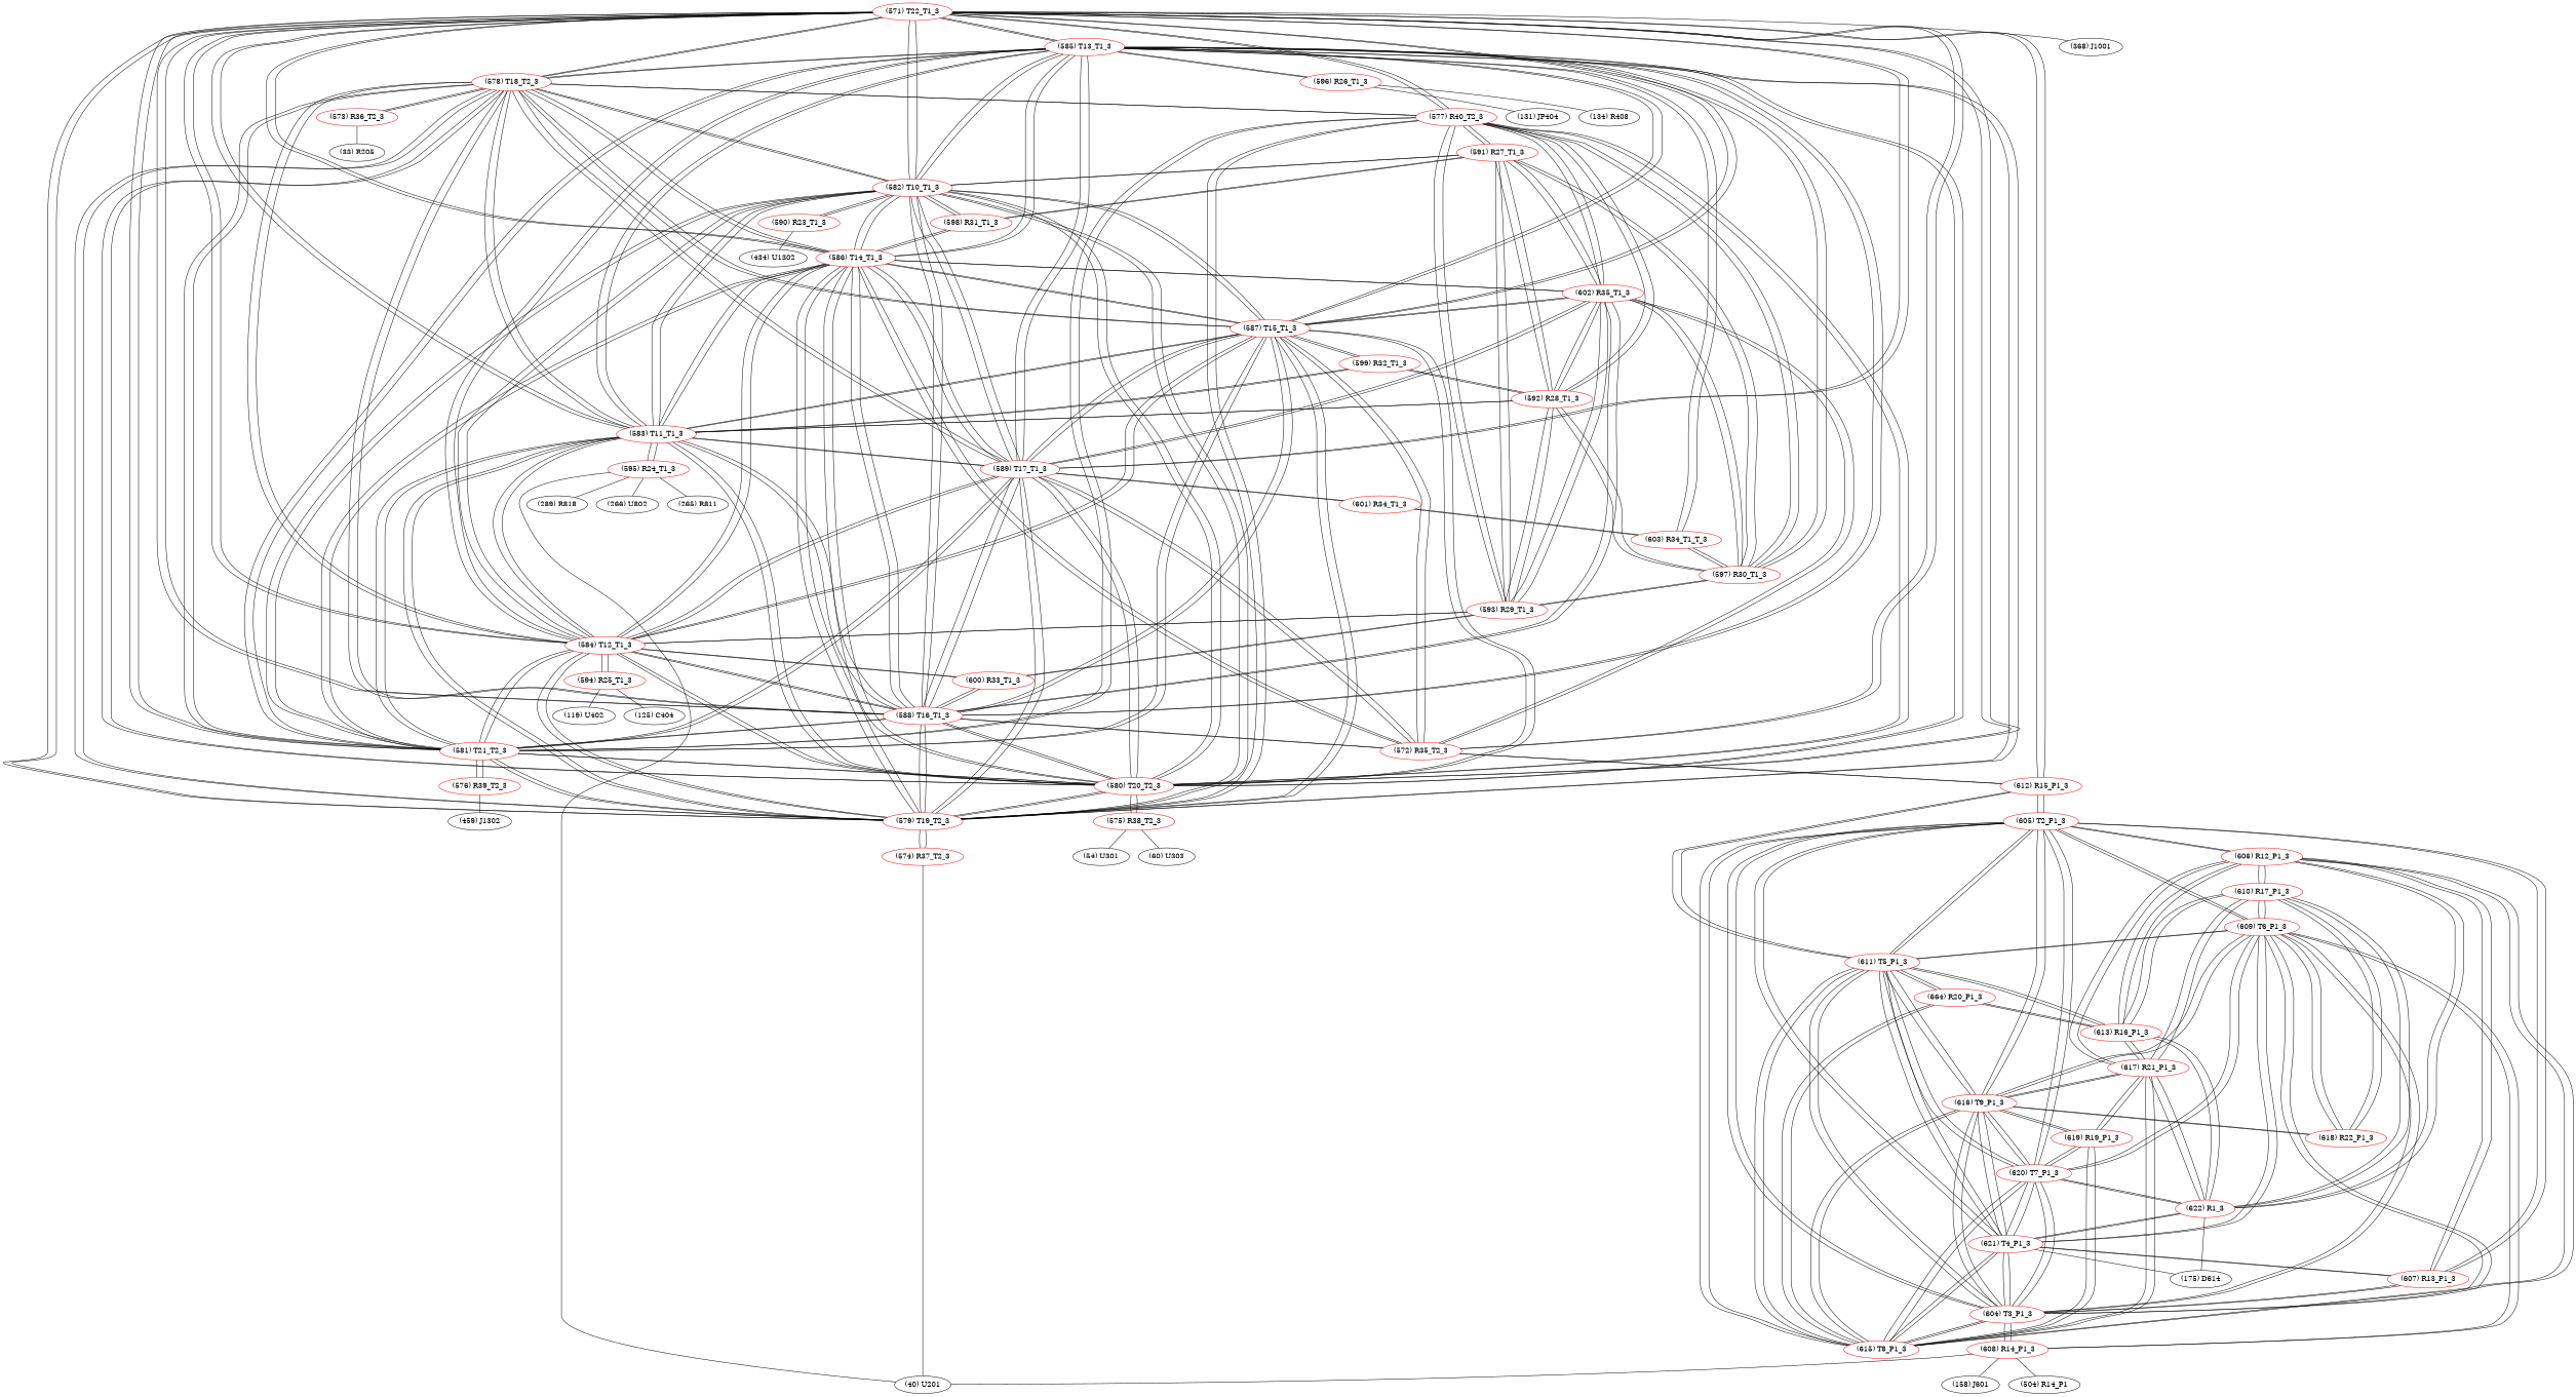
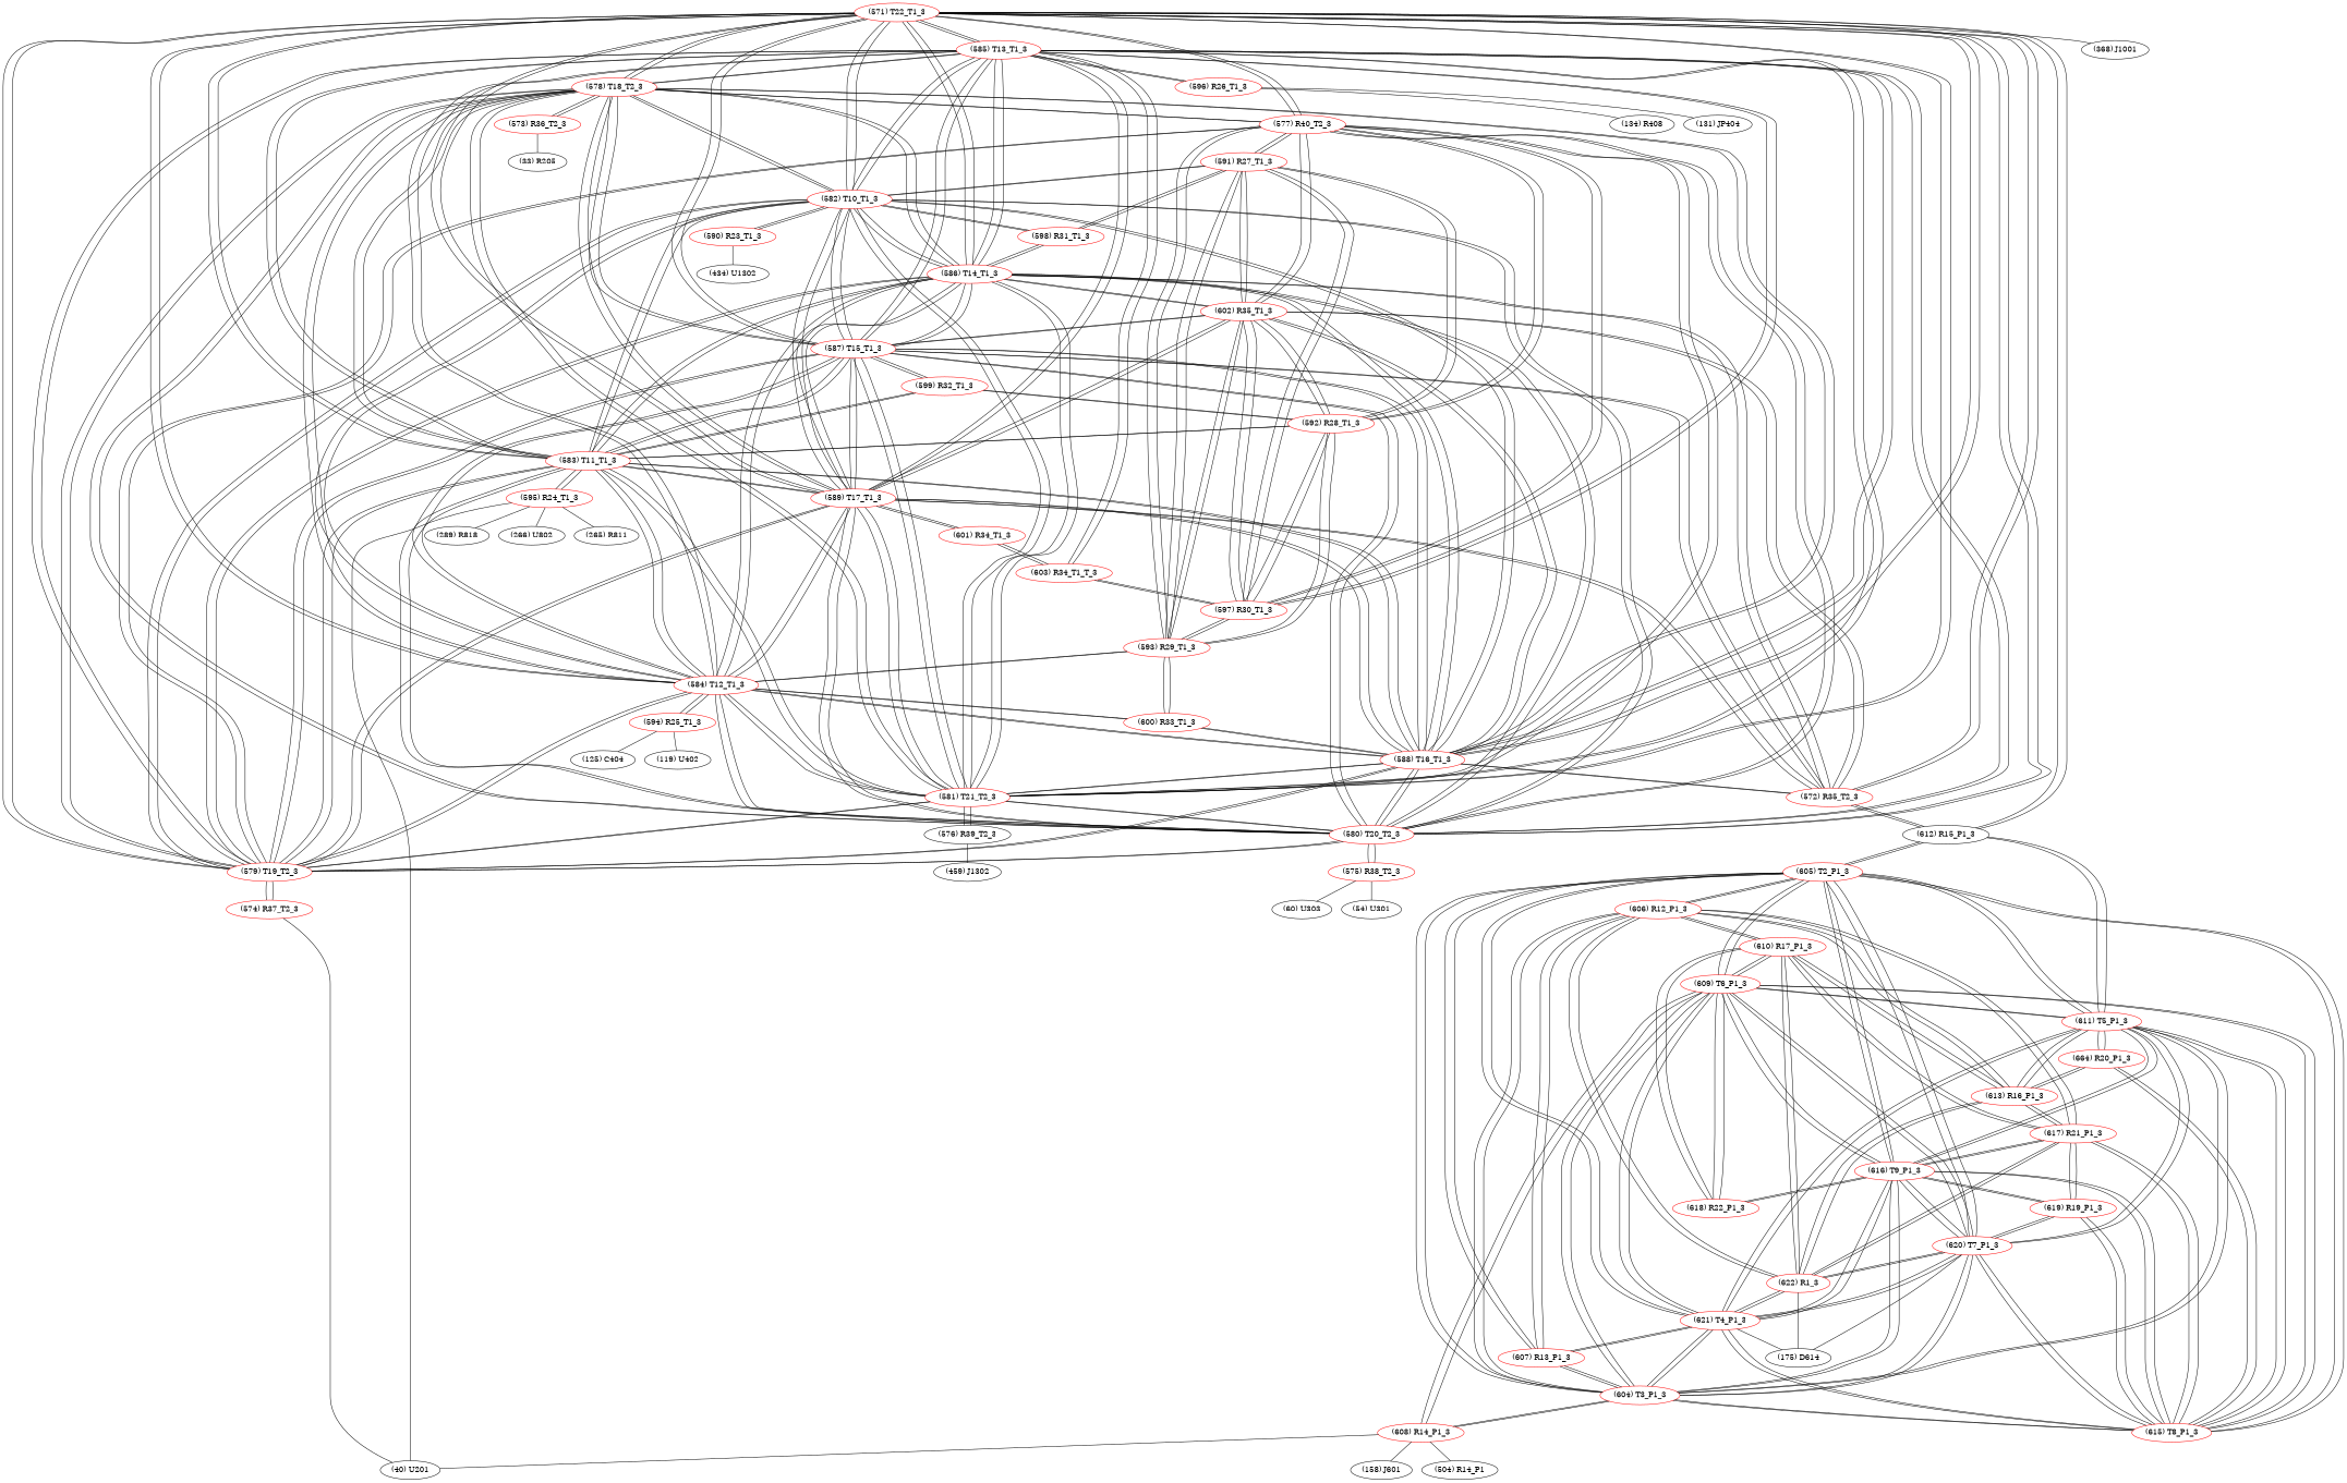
  graph {
    node [color=red]
    n1 [label="(571) T22_T1_3"]
    n2 [label="(585) T13_T1_3"]
    n3 [label="(578) T18_T2_3"]
    n4 [label="(579) T19_T2_3"]
    n5 [label="(584) T12_T1_3"]
    n6 [label="(587) T15_T1_3"]
    n7 [label="(586) T14_T1_3"]
    n8 [label="(580) T20_T2_3"]
    n9 [label="(581) T21_T2_3"]
    n10 [label="(583) T11_T1_3"]
    n11 [label="(582) T10_T1_3"]
    n12 [label="(588) T16_T1_3"]
    n13 [label="(589) T17_T1_3"]
    n14 [label="(577) R40_T2_3"]
-   n15 [label="(612) R15_P1_3"]
+   n15 [color=black label="(612) R15_P1_3"]
    n16 [label="(572) R35_T2_3"]
    n17 [label="(368) J1001" color=""]
    n18 [label="(597) R30_T1_3"]
    n19 [label="(603) R34_T1_T_3"]
    n20 [label="(596) R26_T1_3"]
    n21 [label="(573) R36_T2_3"]
    n22 [label="(574) R37_T2_3"]
    n23 [label="(593) R29_T1_3"]
    n24 [label="(600) R33_T1_3"]
    n25 [label="(594) R25_T1_3"]
    n26 [label="(602) R35_T1_3"]
    n27 [label="(599) R32_T1_3"]
    n28 [label="(598) R31_T1_3"]
    n29 [label="(575) R38_T2_3"]
-   n30 [label="(576) R39_T2_3"]
+   n30 [color=black label="(576) R39_T2_3"]
    n31 [label="(592) R28_T1_3"]
    n32 [label="(595) R24_T1_3"]
    n33 [label="(591) R27_T1_3"]
    n34 [label="(590) R23_T1_3"]
    n35 [label="(601) R34_T1_3"]
    n36 [label="(611) T5_P1_3"]
    n37 [label="(605) T2_P1_3"]
    n38 [label="(134) R408" color=""]
    n39 [label="(131) JP404" color=""]
    n40 [label="(33) R205" color=""]
    n41 [label="(40) U201" color=""]
    n42 [label="(119) U402" color=""]
    n43 [label="(125) C404" color=""]
    n44 [label="(60) U303" color=""]
    n45 [label="(54) U301" color=""]
    n46 [label="(459) J1302" color=""]
    n47 [label="(266) U802" color=""]
    n48 [label="(265) R811" color=""]
    n49 [label="(289) R818" color=""]
    n50 [label="(434) U1302" color=""]
    n51 [label="(604) T3_P1_3"]
    n52 [label="(621) T4_P1_3"]
    n53 [label="(620) T7_P1_3"]
    n54 [label="(616) T9_P1_3"]
    n55 [label="(615) T8_P1_3"]
    n56 [label="(609) T6_P1_3"]
    n57 [label="(613) R16_P1_3"]
    n58 [label="(664) R20_P1_3"]
    n59 [label="(607) R13_P1_3"]
    n60 [label="(606) R12_P1_3"]
    n61 [label="(608) R14_P1_3"]
    n62 [label="(622) R1_3"]
    n63 [label="(175) D614" color=""]
    n64 [label="(619) R19_P1_3"]
    n65 [label="(617) R21_P1_3"]
    n66 [label="(618) R22_P1_3"]
    n67 [label="(610) R17_P1_3"]
    n68 [label="(504) R14_P1" color=""]
    n69 [label="(158) J601" color=""]
    n1 -- n2
    n1 -- n3
    n1 -- n4
    n1 -- n5
    n1 -- n6
    n1 -- n7
    n1 -- n8
    n1 -- n9
    n1 -- n10
    n1 -- n11
    n1 -- n12
    n1 -- n13
    n1 -- n14
    n1 -- n15
    n1 -- n16
    n1 -- n17
    n2 -- n1
    n2 -- n3
    n2 -- n4
    n2 -- n5
    n2 -- n6
    n2 -- n7
    n2 -- n8
    n2 -- n9
    n2 -- n10
    n2 -- n11
    n2 -- n12
    n2 -- n13
    n2 -- n18
    n2 -- n19
    n2 -- n20
    n3 -- n1
    n3 -- n2
    n3 -- n4
    n3 -- n5
    n3 -- n6
    n3 -- n7
    n3 -- n8
    n3 -- n9
    n3 -- n10
    n3 -- n11
    n3 -- n12
    n3 -- n13
    n3 -- n14
    n3 -- n21
    n4 -- n1
    n4 -- n2
    n4 -- n3
    n4 -- n5
    n4 -- n6
    n4 -- n7
    n4 -- n8
    n4 -- n9
    n4 -- n10
    n4 -- n11
    n4 -- n12
    n4 -- n13
    n4 -- n14
    n4 -- n22
    n5 -- n1
    n5 -- n2
    n5 -- n3
    n5 -- n4
    n5 -- n6
    n5 -- n7
    n5 -- n8
    n5 -- n9
    n5 -- n10
    n5 -- n11
    n5 -- n12
    n5 -- n13
    n5 -- n23
    n5 -- n24
    n5 -- n25
    n6 -- n1
    n6 -- n2
    n6 -- n3
    n6 -- n4
    n6 -- n5
    n6 -- n7
    n6 -- n8
    n6 -- n9
    n6 -- n10
    n6 -- n11
    n6 -- n12
    n6 -- n13
    n6 -- n16
    n6 -- n26
    n6 -- n27
    n7 -- n1
    n7 -- n2
    n7 -- n3
    n7 -- n4
    n7 -- n5
    n7 -- n6
    n7 -- n8
    n7 -- n9
    n7 -- n10
    n7 -- n11
    n7 -- n12
    n7 -- n13
    n7 -- n16
    n7 -- n26
    n7 -- n28
    n8 -- n1
    n8 -- n2
    n8 -- n3
    n8 -- n4
    n8 -- n5
    n8 -- n6
    n8 -- n7
    n8 -- n9
    n8 -- n10
    n8 -- n11
    n8 -- n12
    n8 -- n13
    n8 -- n14
    n8 -- n29
    n9 -- n1
    n9 -- n2
    n9 -- n3
    n9 -- n4
    n9 -- n5
    n9 -- n6
    n9 -- n7
    n9 -- n8
    n9 -- n10
    n9 -- n11
    n9 -- n12
    n9 -- n13
    n9 -- n14
    n9 -- n30
    n10 -- n1
    n10 -- n2
    n10 -- n3
    n10 -- n4
    n10 -- n5
    n10 -- n6
    n10 -- n7
    n10 -- n8
    n10 -- n9
    n10 -- n11
    n10 -- n12
    n10 -- n13
    n10 -- n27
    n10 -- n31
    n10 -- n32
    n11 -- n1
    n11 -- n2
    n11 -- n3
    n11 -- n4
    n11 -- n5
    n11 -- n6
    n11 -- n7
    n11 -- n8
    n11 -- n9
    n11 -- n10
    n11 -- n12
    n11 -- n13
    n11 -- n28
    n11 -- n33
    n11 -- n34
    n12 -- n1
    n12 -- n2
    n12 -- n3
    n12 -- n4
    n12 -- n5
    n12 -- n6
    n12 -- n7
    n12 -- n8
    n12 -- n9
    n12 -- n10
    n12 -- n11
    n12 -- n13
    n12 -- n16
    n12 -- n24
    n12 -- n26
    n13 -- n1
    n13 -- n2
    n13 -- n3
    n13 -- n4
    n13 -- n5
    n13 -- n6
    n13 -- n7
    n13 -- n8
    n13 -- n9
    n13 -- n10
    n13 -- n11
    n13 -- n12
    n13 -- n16
    n13 -- n26
    n13 -- n35
    n14 -- n1
    n14 -- n3
    n14 -- n4
    n14 -- n8
    n14 -- n9
    n14 -- n18
    n14 -- n23
    n14 -- n26
    n14 -- n31
    n14 -- n33
    n15 -- n1
    n15 -- n16
    n15 -- n36
    n15 -- n37
    n16 -- n1
    n16 -- n6
    n16 -- n7
    n16 -- n12
    n16 -- n13
    n16 -- n15
    n16 -- n26
    n18 -- n2
    n18 -- n14
    n18 -- n19
    n18 -- n23
    n18 -- n26
    n18 -- n31
    n18 -- n33
    n19 -- n2
    n19 -- n18
    n19 -- n35
    n20 -- n2
    n20 -- n38
    n20 -- n39
    n21 -- n3
    n21 -- n40
    n22 -- n4
    n22 -- n41
    n23 -- n5
    n23 -- n14
    n23 -- n18
    n23 -- n24
    n23 -- n26
    n23 -- n31
    n23 -- n33
    n24 -- n5
    n24 -- n12
    n24 -- n23
    n25 -- n5
    n25 -- n42
    n25 -- n43
    n26 -- n6
    n26 -- n7
    n26 -- n12
    n26 -- n13
    n26 -- n14
    n26 -- n16
    n26 -- n18
    n26 -- n23
    n26 -- n31
    n26 -- n33
    n27 -- n6
    n27 -- n10
    n27 -- n31
    n28 -- n7
    n28 -- n11
    n28 -- n33
    n29 -- n8
    n29 -- n44
    n29 -- n45
    n30 -- n9
    n30 -- n46
    n31 -- n10
    n31 -- n14
    n31 -- n18
    n31 -- n23
    n31 -- n26
    n31 -- n27
    n31 -- n33
    n32 -- n10
    n32 -- n41
    n32 -- n47
    n32 -- n48
    n32 -- n49
    n33 -- n11
    n33 -- n14
    n33 -- n18
    n33 -- n23
    n33 -- n26
    n33 -- n28
    n33 -- n31
    n34 -- n11
    n34 -- n50
    n35 -- n13
    n35 -- n19
    n36 -- n15
    n36 -- n37
    n36 -- n51
    n36 -- n52
    n36 -- n53
    n36 -- n54
    n36 -- n55
    n36 -- n56
    n36 -- n57
    n36 -- n58
    n37 -- n15
    n37 -- n36
    n37 -- n51
    n37 -- n52
    n37 -- n53
    n37 -- n54
    n37 -- n55
    n37 -- n56
    n37 -- n59
    n37 -- n60
    n51 -- n36
    n51 -- n37
    n51 -- n52
    n51 -- n53
    n51 -- n54
    n51 -- n55
    n51 -- n56
    n51 -- n59
    n51 -- n60
    n51 -- n61
    n52 -- n36
    n52 -- n37
    n52 -- n51
    n52 -- n53
    n52 -- n54
    n52 -- n55
    n52 -- n56
    n52 -- n59
    n52 -- n62
    n52 -- n63
    n53 -- n36
    n53 -- n37
    n53 -- n51
    n53 -- n52
    n53 -- n54
    n53 -- n55
    n53 -- n56
    n53 -- n62
+   n53 -- n63
    n53 -- n64
    n54 -- n36
    n54 -- n37
    n54 -- n51
    n54 -- n52
    n54 -- n53
    n54 -- n55
    n54 -- n56
    n54 -- n64
    n54 -- n65
    n54 -- n66
    n55 -- n36
    n55 -- n37
    n55 -- n51
    n55 -- n52
    n55 -- n53
    n55 -- n54
    n55 -- n56
    n55 -- n58
    n55 -- n64
    n55 -- n65
    n56 -- n36
    n56 -- n37
    n56 -- n51
    n56 -- n52
    n56 -- n53
    n56 -- n54
    n56 -- n55
    n56 -- n61
    n56 -- n66
    n56 -- n67
    n57 -- n36
    n57 -- n58
    n57 -- n60
    n57 -- n62
    n57 -- n65
    n57 -- n67
    n58 -- n36
    n58 -- n55
    n58 -- n57
    n59 -- n37
    n59 -- n51
    n59 -- n52
    n59 -- n60
    n60 -- n37
    n60 -- n51
    n60 -- n57
    n60 -- n59
    n60 -- n62
    n60 -- n65
    n60 -- n67
    n61 -- n41
    n61 -- n51
    n61 -- n56
    n61 -- n68
    n61 -- n69
    n62 -- n52
    n62 -- n53
    n62 -- n57
    n62 -- n60
    n62 -- n63
    n62 -- n65
    n62 -- n67
    n64 -- n53
    n64 -- n54
    n64 -- n55
    n64 -- n65
    n65 -- n54
    n65 -- n55
    n65 -- n57
    n65 -- n60
    n65 -- n62
    n65 -- n64
    n65 -- n67
    n66 -- n54
    n66 -- n56
    n66 -- n67
    n67 -- n56
    n67 -- n57
    n67 -- n60
    n67 -- n62
    n67 -- n65
    n67 -- n66
  }
